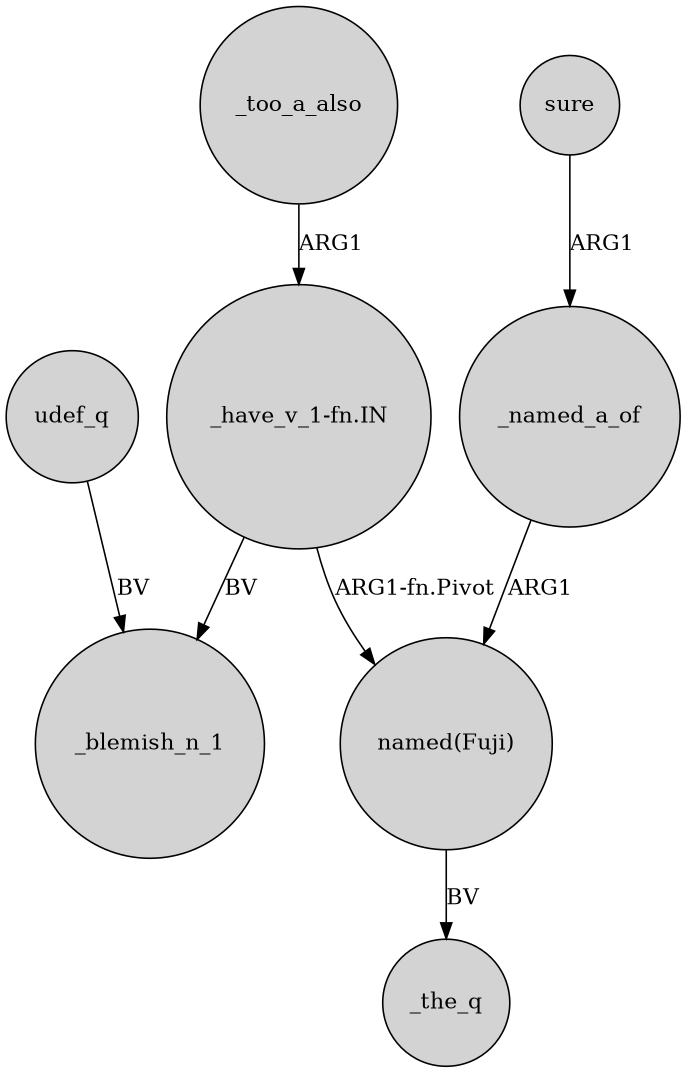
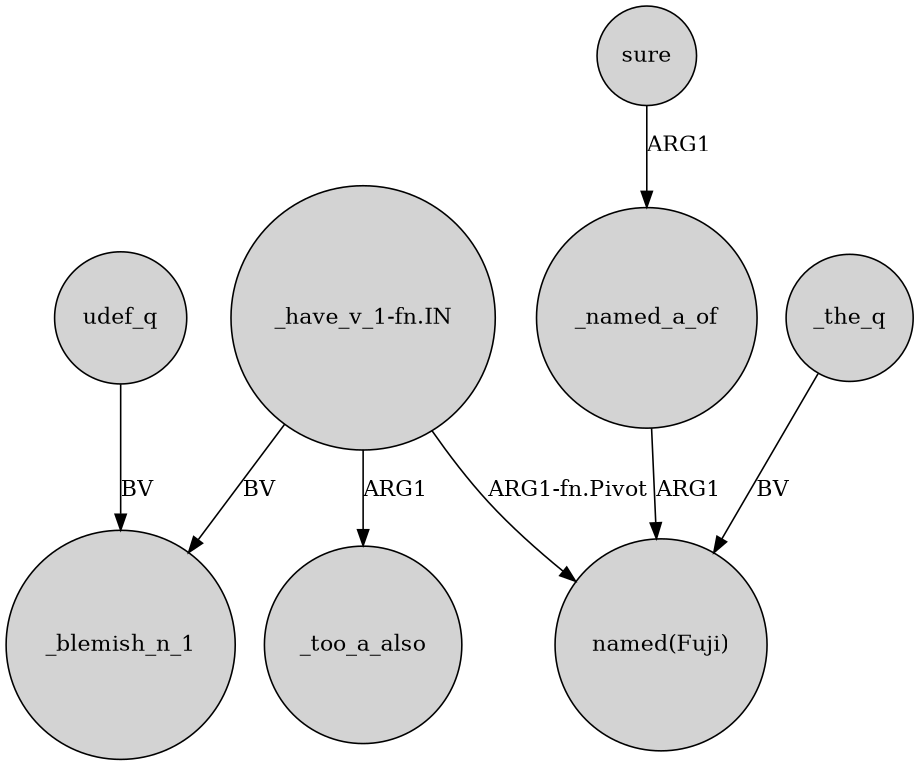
  digraph {
    node [shape=circle style=filled]
    _too_a_also
    "_have_v_1-fn.IN"
    _blemish_n_1
    "named(Fuji)"
    n5 [label=sure]
    n6 [label=_named_a_of]
    udef_q
    _the_q
-   _too_a_also -> "_have_v_1-fn.IN" [label=ARG1]
+   "_have_v_1-fn.IN" -> _too_a_also [label=ARG1]
    "_have_v_1-fn.IN" -> _blemish_n_1 [label=BV]
    "_have_v_1-fn.IN" -> "named(Fuji)" [label="ARG1-fn.Pivot"]
    n5 -> n6 [label=ARG1]
    n6 -> "named(Fuji)" [label=ARG1]
    udef_q -> _blemish_n_1 [label=BV]
-   "named(Fuji)" -> _the_q [label=BV]
+   _the_q -> "named(Fuji)" [label=BV]
  }
